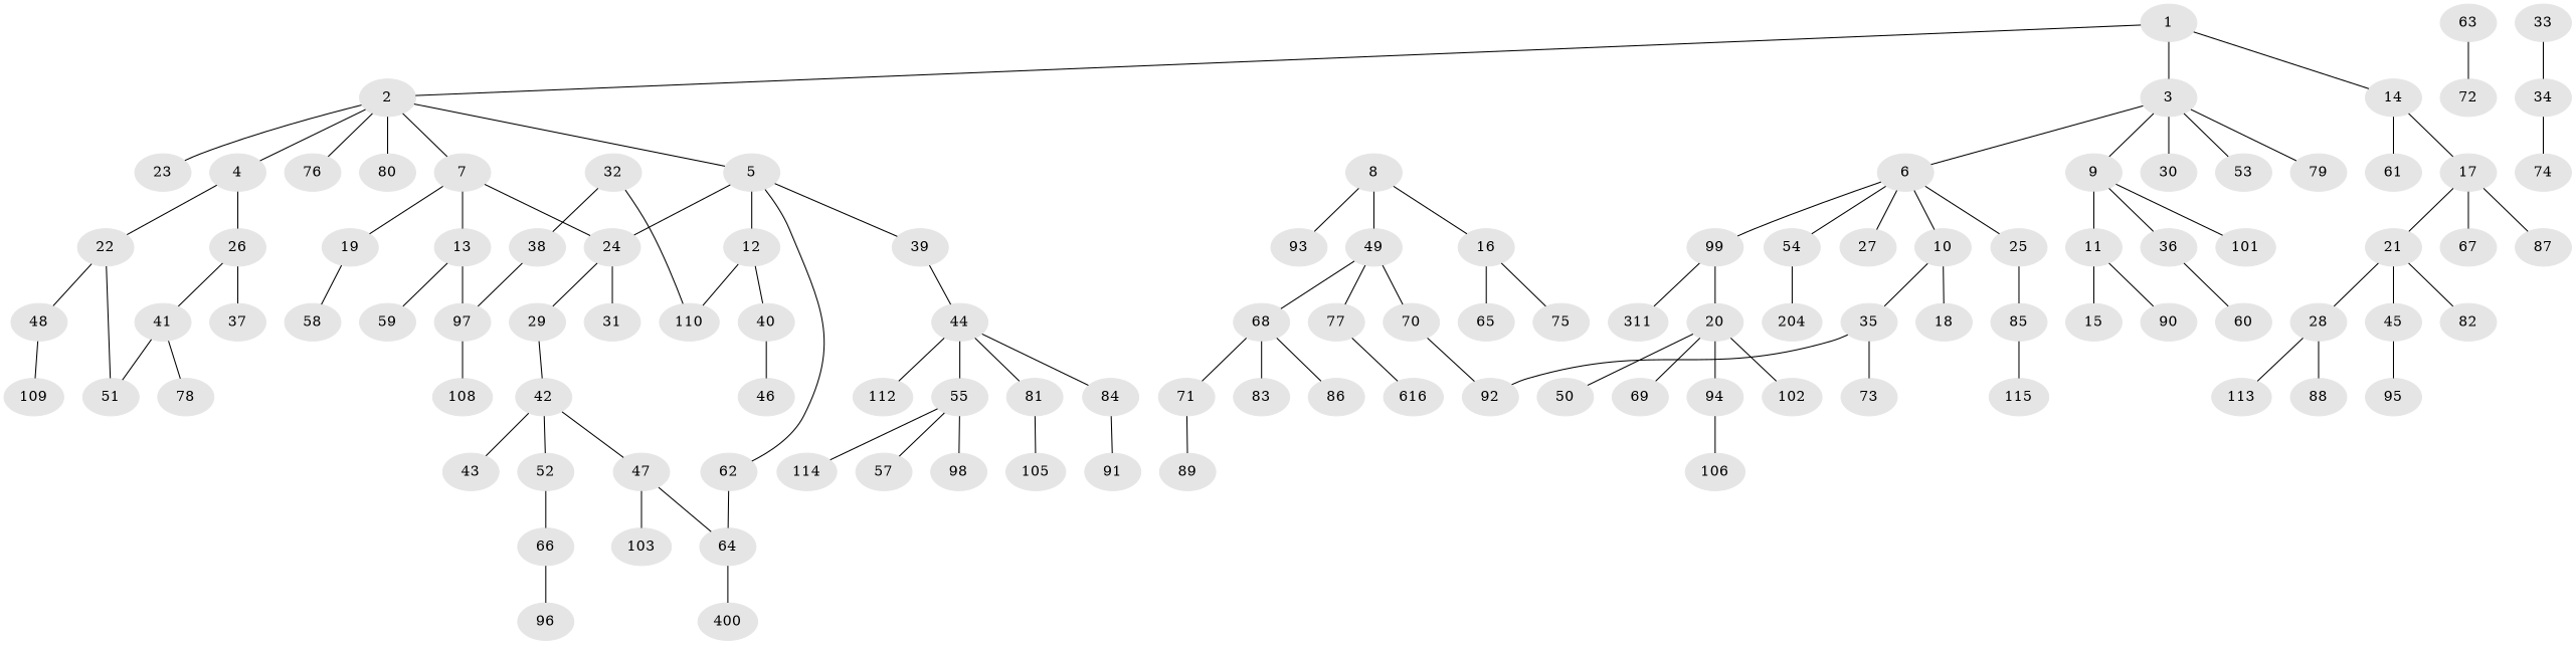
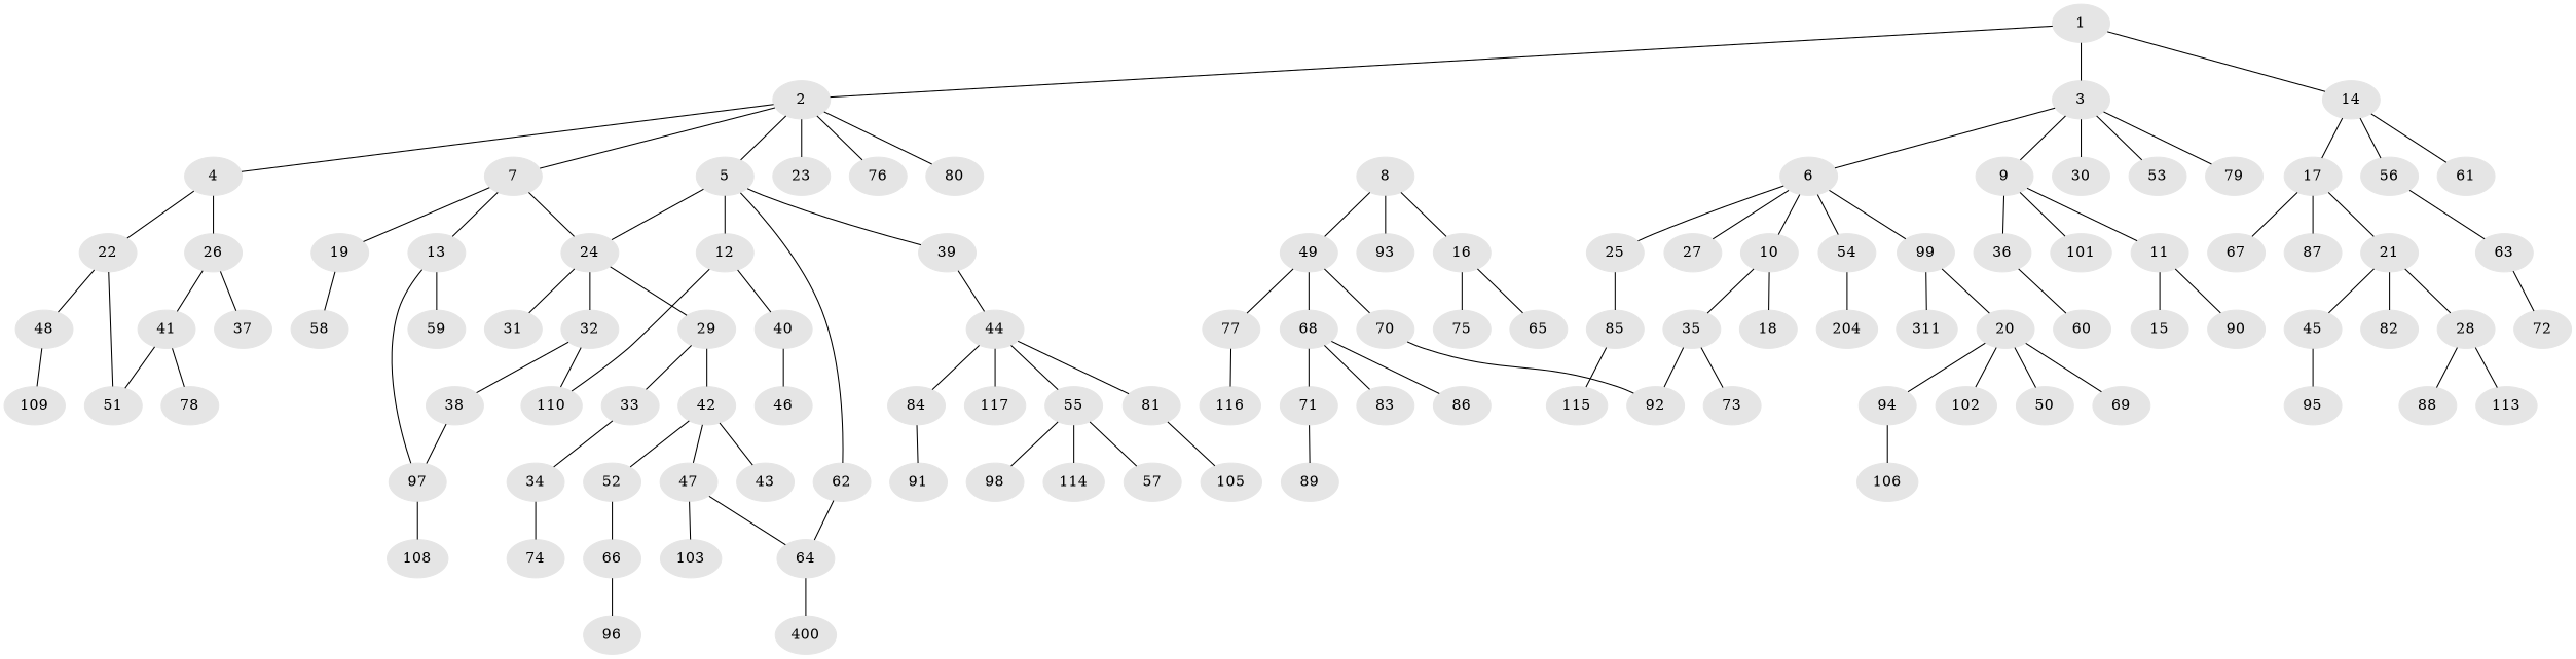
  graph {
    node [color=gray90 style=filled]
    1
    2
    3
    14
    4
    5
    7
    23
    76
    80
    6
    9
    30
    53
    79
    17
+   56
    61
    22
    26
    12
    24
    39
    62
    13
    19
    10
    25
    27
    54
    99
    11
    36
    101
    48
    51
    37
    41
    8
    16
    49
    93
    40
    110
    29
    31
    32
    44
    64
    18
    35
    20
    50
    69
    94
    102
    85
    n58 [label=204]
    n59 [label=311]
    59
    97
    58
    65
    75
    68
    70
    77
    15
    90
    60
    73
    92
    46
    108
    21
    67
    87
    63
    28
    45
    82
    106
    88
    113
    95
    109
    33
    42
    38
    115
    78
    34
    43
    47
    52
    74
    55
    81
    84
-   112
+   112 [label=117]
    103
    66
    57
    98
    114
    105
    91
    n108 [label=400]
    71
    83
    86
-   116 [label=616]
+   116
    96
    72
    89
    1 -- 2
    1 -- 3
    1 -- 14
    2 -- 4
    2 -- 5
    2 -- 7
    2 -- 23
    2 -- 76
    2 -- 80
    3 -- 6
    3 -- 9
    3 -- 30
    3 -- 53
    3 -- 79
    14 -- 17
+   14 -- 56
    14 -- 61
    4 -- 22
    4 -- 26
    5 -- 12
    5 -- 24
    5 -- 39
    5 -- 62
    7 -- 24
    7 -- 13
    7 -- 19
    6 -- 10
    6 -- 25
    6 -- 27
    6 -- 54
    6 -- 99
    9 -- 11
    9 -- 36
    9 -- 101
    17 -- 21
    17 -- 67
    17 -- 87
+   56 -- 63
    22 -- 48
    22 -- 51
    26 -- 37
    26 -- 41
    12 -- 40
    12 -- 110
    24 -- 29
    24 -- 31
+   24 -- 32
    39 -- 44
    62 -- 64
    13 -- 59
    13 -- 97
    19 -- 58
    10 -- 18
    10 -- 35
    25 -- 85
    54 -- n58
    99 -- 20
    99 -- n59
    11 -- 15
    11 -- 90
    36 -- 60
    48 -- 109
    41 -- 51
    41 -- 78
    8 -- 16
    8 -- 49
    8 -- 93
    16 -- 65
    16 -- 75
    49 -- 68
    49 -- 70
    49 -- 77
    40 -- 46
+   29 -- 33
    29 -- 42
    32 -- 110
    32 -- 38
    44 -- 55
    44 -- 81
    44 -- 84
    44 -- 112
    64 -- n108
    35 -- 73
    35 -- 92
    20 -- 50
    20 -- 69
    20 -- 94
    20 -- 102
    94 -- 106
    85 -- 115
    97 -- 108
    68 -- 71
    68 -- 83
    68 -- 86
    70 -- 92
    77 -- 116
    21 -- 28
    21 -- 45
    21 -- 82
    63 -- 72
    28 -- 88
    28 -- 113
    45 -- 95
    33 -- 34
    42 -- 43
    42 -- 47
    42 -- 52
    38 -- 97
    34 -- 74
    47 -- 64
    47 -- 103
    52 -- 66
    55 -- 57
    55 -- 98
    55 -- 114
    81 -- 105
    84 -- 91
    66 -- 96
    71 -- 89
  }
